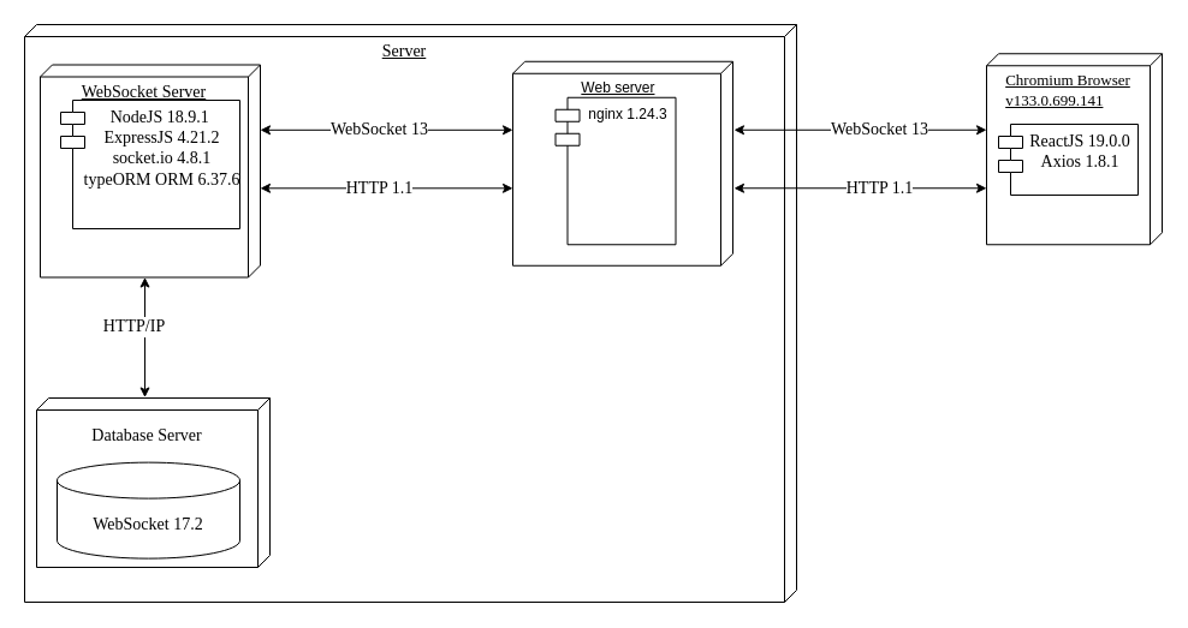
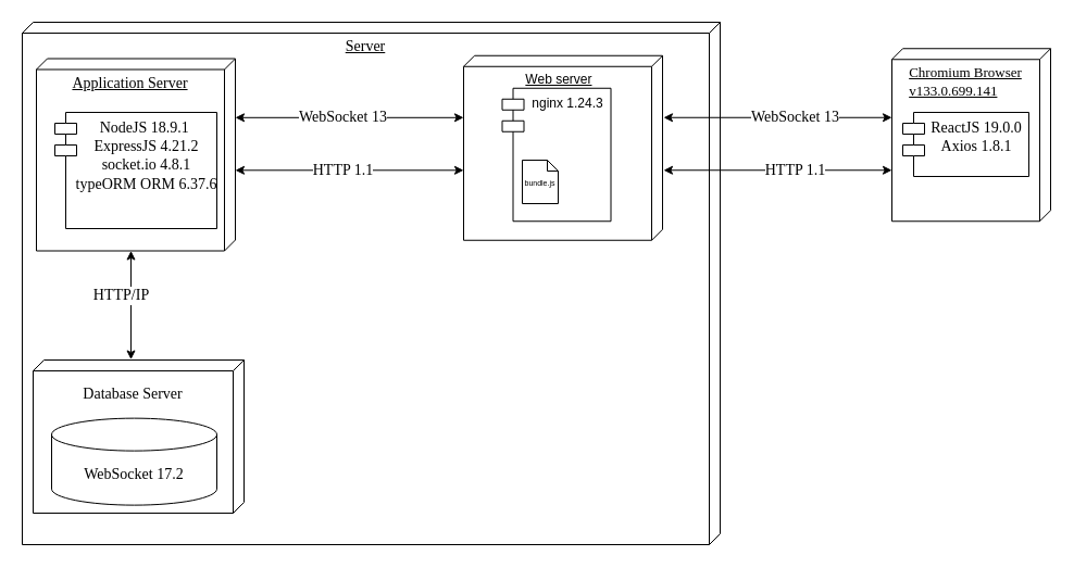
  <mxCell id="0" />
  <mxCell id="1" parent="0" />
  <mxCell id="2" value="&lt;div style=&quot;&quot;&gt;Server&lt;/div&gt;" style="verticalAlign=top;align=center;spacingTop=8;spacingLeft=2;spacingRight=12;shape=cube;size=10;direction=south;fontStyle=4;html=1;whiteSpace=wrap;fontFamily=Times New Roman;fontSize=14;" vertex="1" parent="1"><mxGeometry x="20" y="20" width="642" height="481" as="geometry" /></mxCell>
  <mxCell id="3" value="&lt;div style=&quot;&quot;&gt;&lt;div style=&quot;text-align: start;&quot;&gt;&lt;font face=&quot;Times New Roman&quot; style=&quot;color: rgb(0, 0, 0); font-size: 13px;&quot;&gt;Chromium Browser&lt;br&gt;v133.0.699.141&lt;/font&gt;&lt;br&gt;&lt;/div&gt;&lt;div&gt;&lt;/div&gt;&lt;/div&gt;" style="verticalAlign=top;align=center;spacingTop=8;spacingLeft=2;spacingRight=12;shape=cube;size=10;direction=south;fontStyle=4;html=1;whiteSpace=wrap;fontFamily=Times New Roman;fontSize=14;" vertex="1" parent="1"><mxGeometry x="820" y="44.25" width="146" height="159" as="geometry" /></mxCell>
- <mxCell id="4" value="&lt;div style=&quot;&quot;&gt;WebSocket Server&lt;/div&gt;" style="verticalAlign=top;align=center;spacingTop=8;spacingLeft=2;spacingRight=12;shape=cube;size=10;direction=south;fontStyle=4;html=1;whiteSpace=wrap;fontFamily=Times New Roman;fontSize=14;" vertex="1" parent="1"><mxGeometry x="33" y="53.5" width="183" height="177" as="geometry" /></mxCell>
- <mxCell id="5" value="&lt;font face=&quot;Times New Roman&quot;&gt;NodeJS 18.9.1&amp;nbsp;&lt;/font&gt;&lt;div style=&quot;&quot;&gt;&lt;font face=&quot;Times New Roman&quot;&gt;ExpressJS&amp;nbsp;&lt;span style=&quot;white-space: pre;&quot;&gt;&lt;font style=&quot;color: rgb(0, 0, 0);&quot;&gt;4.21.2&lt;/font&gt;&lt;/span&gt;&lt;/font&gt;&lt;div style=&quot;&quot;&gt;&lt;font face=&quot;Times New Roman&quot;&gt;socket.io 4.8.1&lt;/font&gt;&lt;/div&gt;&lt;div style=&quot;&quot;&gt;&lt;div style=&quot;line-height: 19px; white-space: pre;&quot;&gt;&lt;span&gt;&lt;font face=&quot;Times New Roman&quot; style=&quot;color: rgb(0, 0, 0);&quot;&gt;typeORM ORM &lt;/font&gt;&lt;/span&gt;&lt;span style=&quot;color: light-dark(rgb(0, 0, 0), rgb(237, 237, 237)); background-color: transparent;&quot;&gt;6.37.6&lt;/span&gt;&lt;/div&gt;&lt;div style=&quot;line-height: 19px; white-space: pre;&quot;&gt;&lt;div style=&quot;line-height: 19px;&quot;&gt;&lt;br&gt;&lt;/div&gt;&lt;/div&gt;&lt;/div&gt;&lt;/div&gt;" style="shape=module;align=left;spacingLeft=20;align=center;verticalAlign=top;whiteSpace=wrap;html=1;fontFamily=Times New Roman;fontSize=14;" vertex="1" parent="1"><mxGeometry x="50" y="83" width="149" height="107" as="geometry" /></mxCell>
+ <mxCell id="4" value="&lt;div style=&quot;&quot;&gt;Application Server&lt;/div&gt;" style="verticalAlign=top;align=center;spacingTop=8;spacingLeft=2;spacingRight=12;shape=cube;size=10;direction=south;fontStyle=4;html=1;whiteSpace=wrap;fontFamily=Times New Roman;fontSize=14;" vertex="1" parent="1"><mxGeometry x="33" y="53.5" width="183" height="177" as="geometry" /></mxCell>
+ <mxCell id="5" value="&lt;font face=&quot;Times New Roman&quot;&gt;NodeJS 18.9.1&amp;nbsp;&lt;/font&gt;&lt;div style=&quot;&quot;&gt;&lt;font face=&quot;Times New Roman&quot;&gt;ExpressJS&amp;nbsp;&lt;span style=&quot;white-space: pre;&quot;&gt;&lt;font style=&quot;color: rgb(0, 0, 0);&quot;&gt;4.21.2&lt;/font&gt;&lt;/span&gt;&lt;/font&gt;&lt;div style=&quot;&quot;&gt;&lt;font face=&quot;Times New Roman&quot;&gt;socket.io 4.8.1&lt;/font&gt;&lt;/div&gt;&lt;div style=&quot;&quot;&gt;&lt;div style=&quot;line-height: 19px; white-space: pre;&quot;&gt;&lt;span&gt;&lt;font face=&quot;Times New Roman&quot; style=&quot;color: rgb(0, 0, 0);&quot;&gt;typeORM ORM &lt;/font&gt;&lt;/span&gt;&lt;span style=&quot;color: light-dark(rgb(0, 0, 0), rgb(237, 237, 237)); background-color: transparent;&quot;&gt;6.37.6&lt;/span&gt;&lt;/div&gt;&lt;div style=&quot;line-height: 19px; white-space: pre;&quot;&gt;&lt;div style=&quot;line-height: 19px;&quot;&gt;&lt;br&gt;&lt;/div&gt;&lt;/div&gt;&lt;/div&gt;&lt;/div&gt;" style="shape=module;align=left;spacingLeft=20;align=center;verticalAlign=top;whiteSpace=wrap;html=1;fontFamily=Times New Roman;fontSize=14;" vertex="1" parent="1"><mxGeometry x="50" y="103" width="149" height="107" as="geometry" /></mxCell>
  <mxCell id="6" value="ReactJS 19.0.0&lt;div&gt;Axios 1.8.1&lt;/div&gt;" style="shape=module;align=left;spacingLeft=20;align=center;verticalAlign=top;whiteSpace=wrap;html=1;fontFamily=Times New Roman;fontSize=14;" vertex="1" parent="1"><mxGeometry x="830" y="103" width="116" height="59" as="geometry" /></mxCell>
  <mxCell id="7" value="" style="verticalAlign=top;align=left;spacingTop=8;spacingLeft=2;spacingRight=12;shape=cube;size=10;direction=south;fontStyle=4;html=1;whiteSpace=wrap;" vertex="1" parent="1"><mxGeometry x="30" y="331" width="194" height="141" as="geometry" /></mxCell>
  <mxCell id="8" value="&lt;div&gt;&lt;font style=&quot;font-size: 14px;&quot; face=&quot;Times New Roman&quot;&gt;&lt;br&gt;&lt;/font&gt;&lt;/div&gt;&lt;div&gt;&lt;div&gt;&lt;font face=&quot;Times New Roman&quot; style=&quot;font-size: 14px;&quot;&gt;Database Server&lt;/font&gt;&lt;/div&gt;&lt;/div&gt;" style="text;html=1;align=center;verticalAlign=middle;whiteSpace=wrap;rounded=0;" vertex="1" parent="1"><mxGeometry x="20" y="337" width="204" height="34.5" as="geometry" /></mxCell>
  <mxCell id="9" value="&lt;font style=&quot;font-size: 14px;&quot; face=&quot;Times New Roman&quot;&gt;WebSocket 17.2&lt;/font&gt;" style="shape=cylinder3;whiteSpace=wrap;html=1;boundedLbl=1;backgroundOutline=1;size=15;" vertex="1" parent="1"><mxGeometry x="47" y="384.63" width="152" height="80" as="geometry" /></mxCell>
  <mxCell id="10" value="" style="endArrow=classic;startArrow=classic;html=1;rounded=0;" edge="1" parent="1"><mxGeometry width="50" height="50" relative="1" as="geometry"><mxPoint x="120" y="230.5" as="sourcePoint" /><mxPoint x="120" y="330.5" as="targetPoint" /></mxGeometry></mxCell>
  <mxCell id="11" value="" style="endArrow=classic;startArrow=classic;html=1;rounded=0;exitX=0.522;exitY=0.023;exitDx=0;exitDy=0;exitPerimeter=0;entryX=0.46;entryY=0.995;entryDx=0;entryDy=0;entryPerimeter=0;labelBackgroundColor=default;" edge="1" parent="1"><mxGeometry width="50" height="50" relative="1" as="geometry"><mxPoint x="216" y="107.8" as="sourcePoint" /><mxPoint x="426" y="107.8" as="targetPoint" /></mxGeometry></mxCell>
  <mxCell id="12" value="&lt;font style=&quot;font-size: 14px;&quot; face=&quot;Times New Roman&quot;&gt;WebSocket 13&lt;/font&gt;" style="text;html=1;align=center;verticalAlign=middle;whiteSpace=wrap;rounded=0;labelBackgroundColor=default;labelBorderColor=none;" vertex="1" parent="1"><mxGeometry x="264" y="93" width="103" height="30" as="geometry" /></mxCell>
  <mxCell id="13" value="" style="endArrow=classic;startArrow=classic;html=1;rounded=0;exitX=0.522;exitY=0.023;exitDx=0;exitDy=0;exitPerimeter=0;entryX=0.46;entryY=0.995;entryDx=0;entryDy=0;entryPerimeter=0;labelBackgroundColor=default;" edge="1" parent="1"><mxGeometry width="50" height="50" relative="1" as="geometry"><mxPoint x="216" y="156.3" as="sourcePoint" /><mxPoint x="426" y="156.3" as="targetPoint" /></mxGeometry></mxCell>
  <mxCell id="14" value="&lt;font style=&quot;font-size: 14px;&quot; face=&quot;Times New Roman&quot;&gt;HTTP 1.1&lt;/font&gt;" style="text;html=1;align=center;verticalAlign=middle;whiteSpace=wrap;rounded=0;labelBackgroundColor=default;labelBorderColor=none;" vertex="1" parent="1"><mxGeometry x="264" y="141.5" width="103" height="30" as="geometry" /></mxCell>
  <mxCell id="15" value="&lt;font style=&quot;font-size: 14px;&quot; face=&quot;Times New Roman&quot;&gt;HTTP/IP&lt;/font&gt;" style="text;html=1;align=center;verticalAlign=middle;whiteSpace=wrap;rounded=0;labelBackgroundColor=default;labelBorderColor=none;" vertex="1" parent="1"><mxGeometry x="60" y="257" width="103" height="30" as="geometry" /></mxCell>
  <mxCell id="16" value="&lt;span style=&quot;white-space: pre;&quot;&gt;&#09;&lt;/span&gt;&lt;span style=&quot;white-space: pre;&quot;&gt;&#09;&lt;/span&gt;Web server" style="verticalAlign=top;align=left;spacingTop=8;spacingLeft=2;spacingRight=12;shape=cube;size=10;direction=south;fontStyle=4;html=1;whiteSpace=wrap;" vertex="1" parent="1"><mxGeometry x="426" y="50.75" width="183" height="170" as="geometry" /></mxCell>
  <mxCell id="17" value="nginx 1.24.3" style="shape=module;align=left;spacingLeft=20;align=center;verticalAlign=top;whiteSpace=wrap;html=1;" vertex="1" parent="1"><mxGeometry x="461.5" y="80.75" width="100" height="122.5" as="geometry" /></mxCell>
+ <mxCell id="18" value="&lt;font style=&quot;font-size: 7px;&quot;&gt;bundle.js&lt;/font&gt;" style="shape=note;size=10;whiteSpace=wrap;html=1;" vertex="1" parent="1"><mxGeometry x="480" y="147" width="33" height="40" as="geometry" /></mxCell>
  <mxCell id="19" value="" style="endArrow=classic;startArrow=classic;html=1;rounded=0;exitX=0.522;exitY=0.023;exitDx=0;exitDy=0;exitPerimeter=0;entryX=0.46;entryY=0.995;entryDx=0;entryDy=0;entryPerimeter=0;labelBackgroundColor=default;" edge="1" parent="1"><mxGeometry width="50" height="50" relative="1" as="geometry"><mxPoint x="610" y="107.76" as="sourcePoint" /><mxPoint x="820" y="107.76" as="targetPoint" /></mxGeometry></mxCell>
  <mxCell id="20" value="&lt;font style=&quot;font-size: 14px;&quot; face=&quot;Times New Roman&quot;&gt;WebSocket 13&lt;/font&gt;" style="text;html=1;align=center;verticalAlign=middle;whiteSpace=wrap;rounded=0;labelBackgroundColor=default;labelBorderColor=none;" vertex="1" parent="1"><mxGeometry x="680" y="93" width="103" height="30" as="geometry" /></mxCell>
  <mxCell id="21" value="" style="endArrow=classic;startArrow=classic;html=1;rounded=0;exitX=0.522;exitY=0.023;exitDx=0;exitDy=0;exitPerimeter=0;entryX=0.46;entryY=0.995;entryDx=0;entryDy=0;entryPerimeter=0;labelBackgroundColor=default;" edge="1" parent="1"><mxGeometry width="50" height="50" relative="1" as="geometry"><mxPoint x="610" y="156.26" as="sourcePoint" /><mxPoint x="820" y="156.26" as="targetPoint" /></mxGeometry></mxCell>
  <mxCell id="22" value="&lt;font style=&quot;font-size: 14px;&quot; face=&quot;Times New Roman&quot;&gt;HTTP 1.1&lt;/font&gt;" style="text;html=1;align=center;verticalAlign=middle;whiteSpace=wrap;rounded=0;labelBackgroundColor=default;labelBorderColor=none;" vertex="1" parent="1"><mxGeometry x="680" y="141.5" width="103" height="30" as="geometry" /></mxCell>
